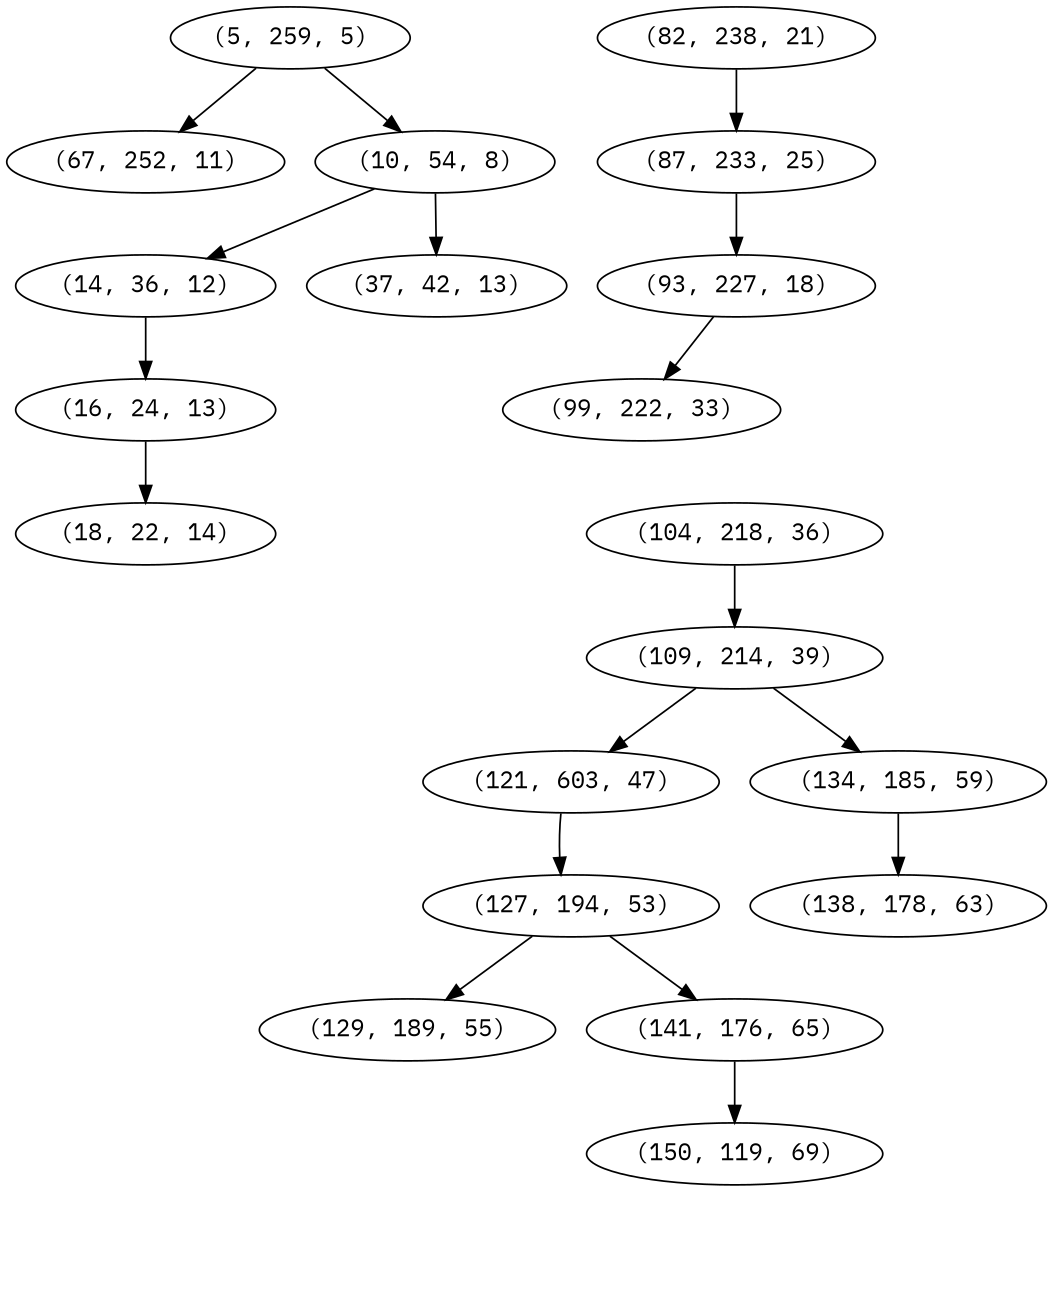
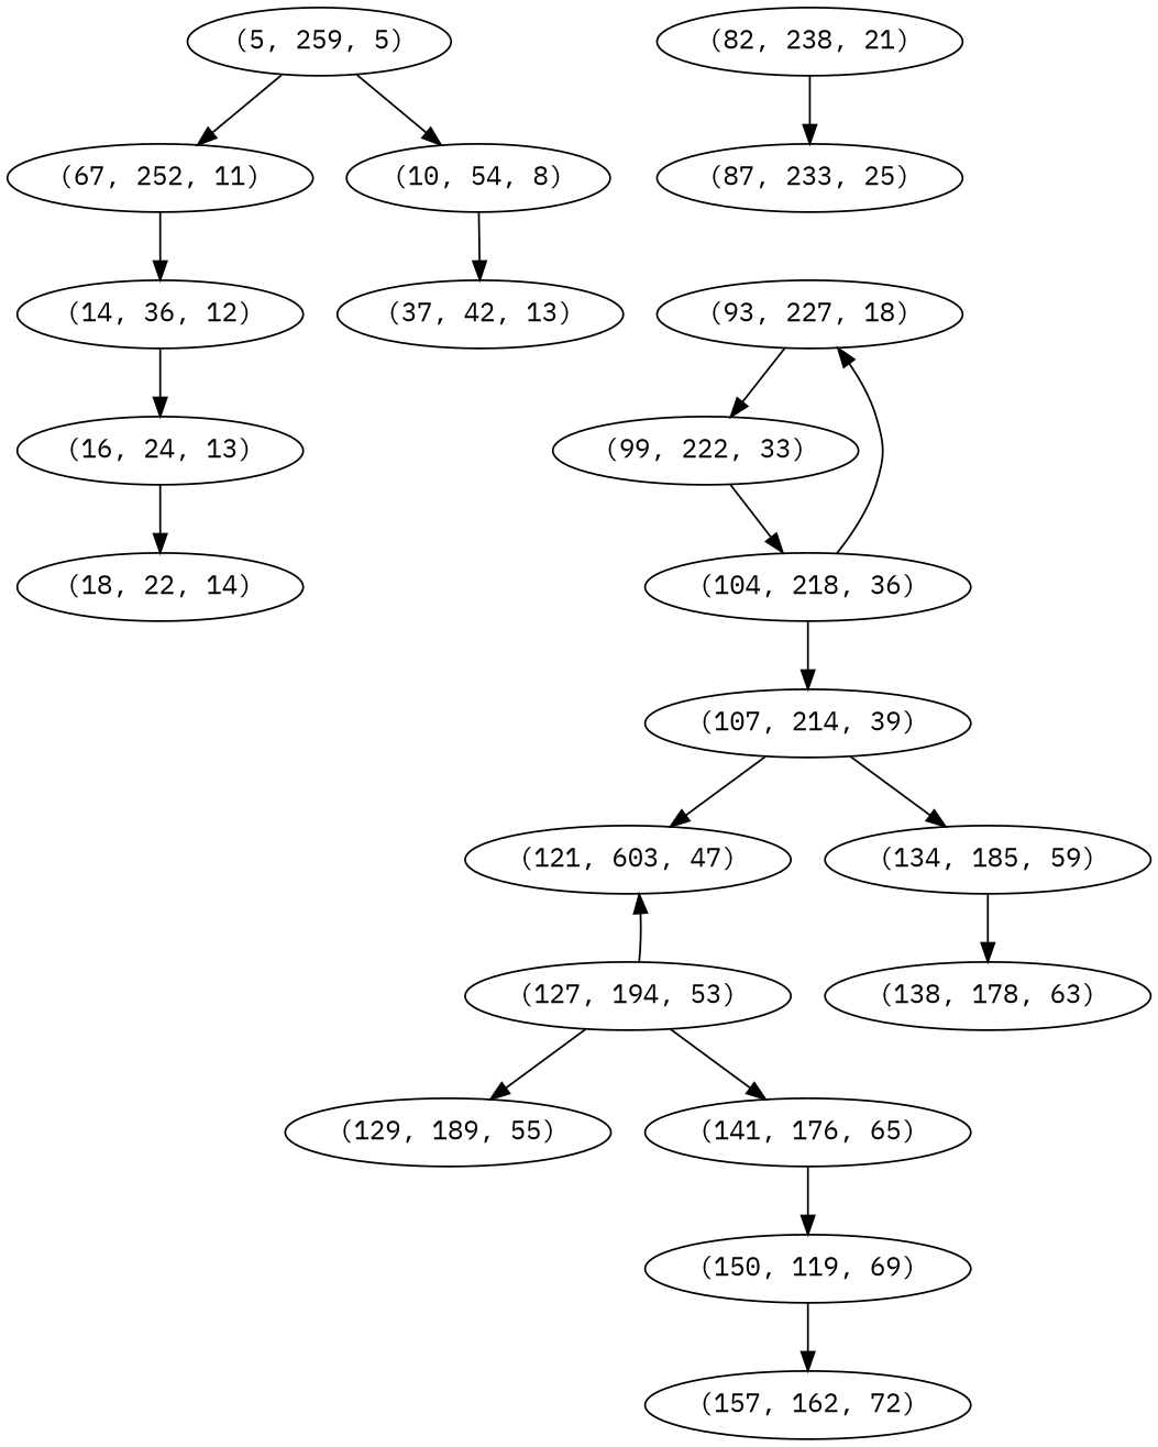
  digraph {
    fontname="IBM Plex Mono"
    node [fontname="IBM Plex Mono"]
    edge [fontname="IBM Plex Mono"]
    "(5, 259, 5)"
    "(10, 54, 8)"
    "(67, 252, 11)"
    n4 [label="(14, 36, 12)"]
    n5 [label="(37, 42, 13)"]
    "(16, 24, 13)"
    "(18, 22, 14)"
    "(82, 238, 21)"
    "(87, 233, 25)"
    n10 [label="(93, 227, 18)"]
    "(99, 222, 33)"
    "(104, 218, 36)"
-   "(107, 214, 39)" [label="(109, 214, 39)"]
+   "(107, 214, 39)"
    n14 [label="(121, 603, 47)"]
    "(134, 185, 59)"
    "(127, 194, 53)"
    "(129, 189, 55)"
    "(141, 176, 65)"
    "(138, 178, 63)"
    n20 [label="(150, 119, 69)"]
+   "(157, 162, 72)"
    "(5, 259, 5)" -> "(10, 54, 8)"
    "(5, 259, 5)" -> "(67, 252, 11)"
-   "(10, 54, 8)" -> n4
+   "(67, 252, 11)" -> n4
    "(10, 54, 8)" -> n5
    n4 -> "(16, 24, 13)"
    "(16, 24, 13)" -> "(18, 22, 14)"
    "(82, 238, 21)" -> "(87, 233, 25)"
-   "(87, 233, 25)" -> n10
+   "(104, 218, 36)" -> n10
    n10 -> "(99, 222, 33)"
+   "(99, 222, 33)" -> "(104, 218, 36)"
    "(104, 218, 36)" -> "(107, 214, 39)"
    "(107, 214, 39)" -> n14
    "(107, 214, 39)" -> "(134, 185, 59)"
-   n14 -> "(127, 194, 53)"
+   "(127, 194, 53)" -> n14
    "(134, 185, 59)" -> "(138, 178, 63)"
    "(127, 194, 53)" -> "(129, 189, 55)"
    "(127, 194, 53)" -> "(141, 176, 65)"
    "(141, 176, 65)" -> n20
+   n20 -> "(157, 162, 72)"
  }
